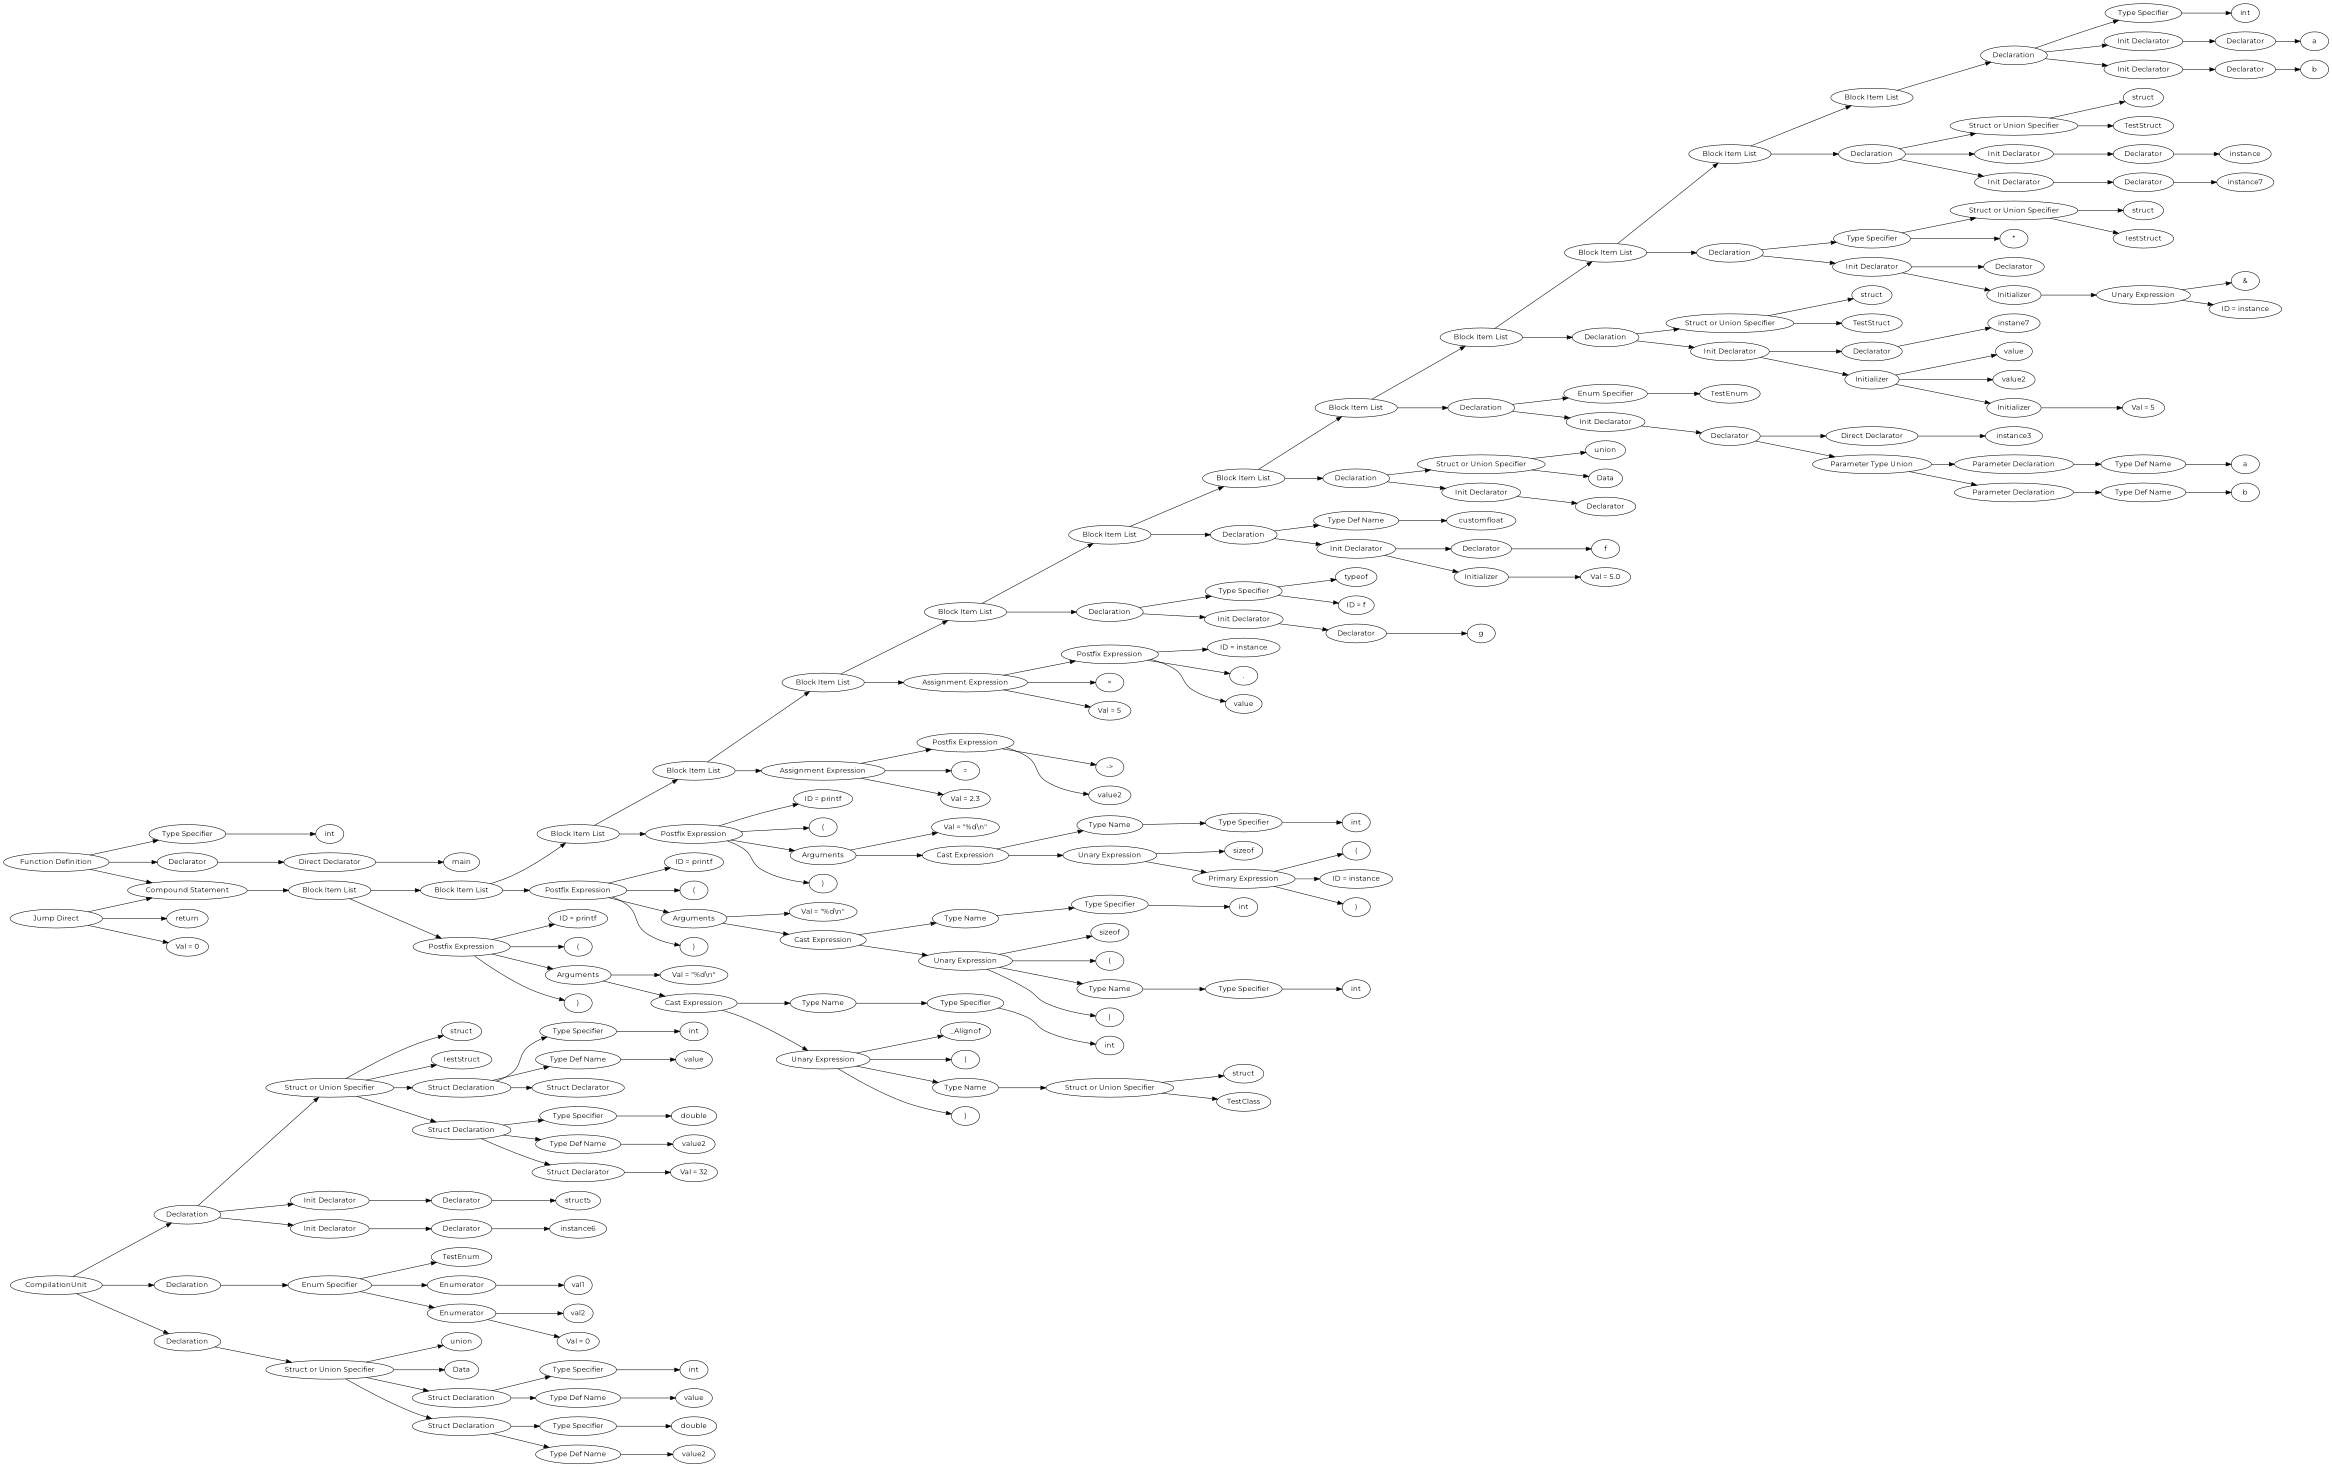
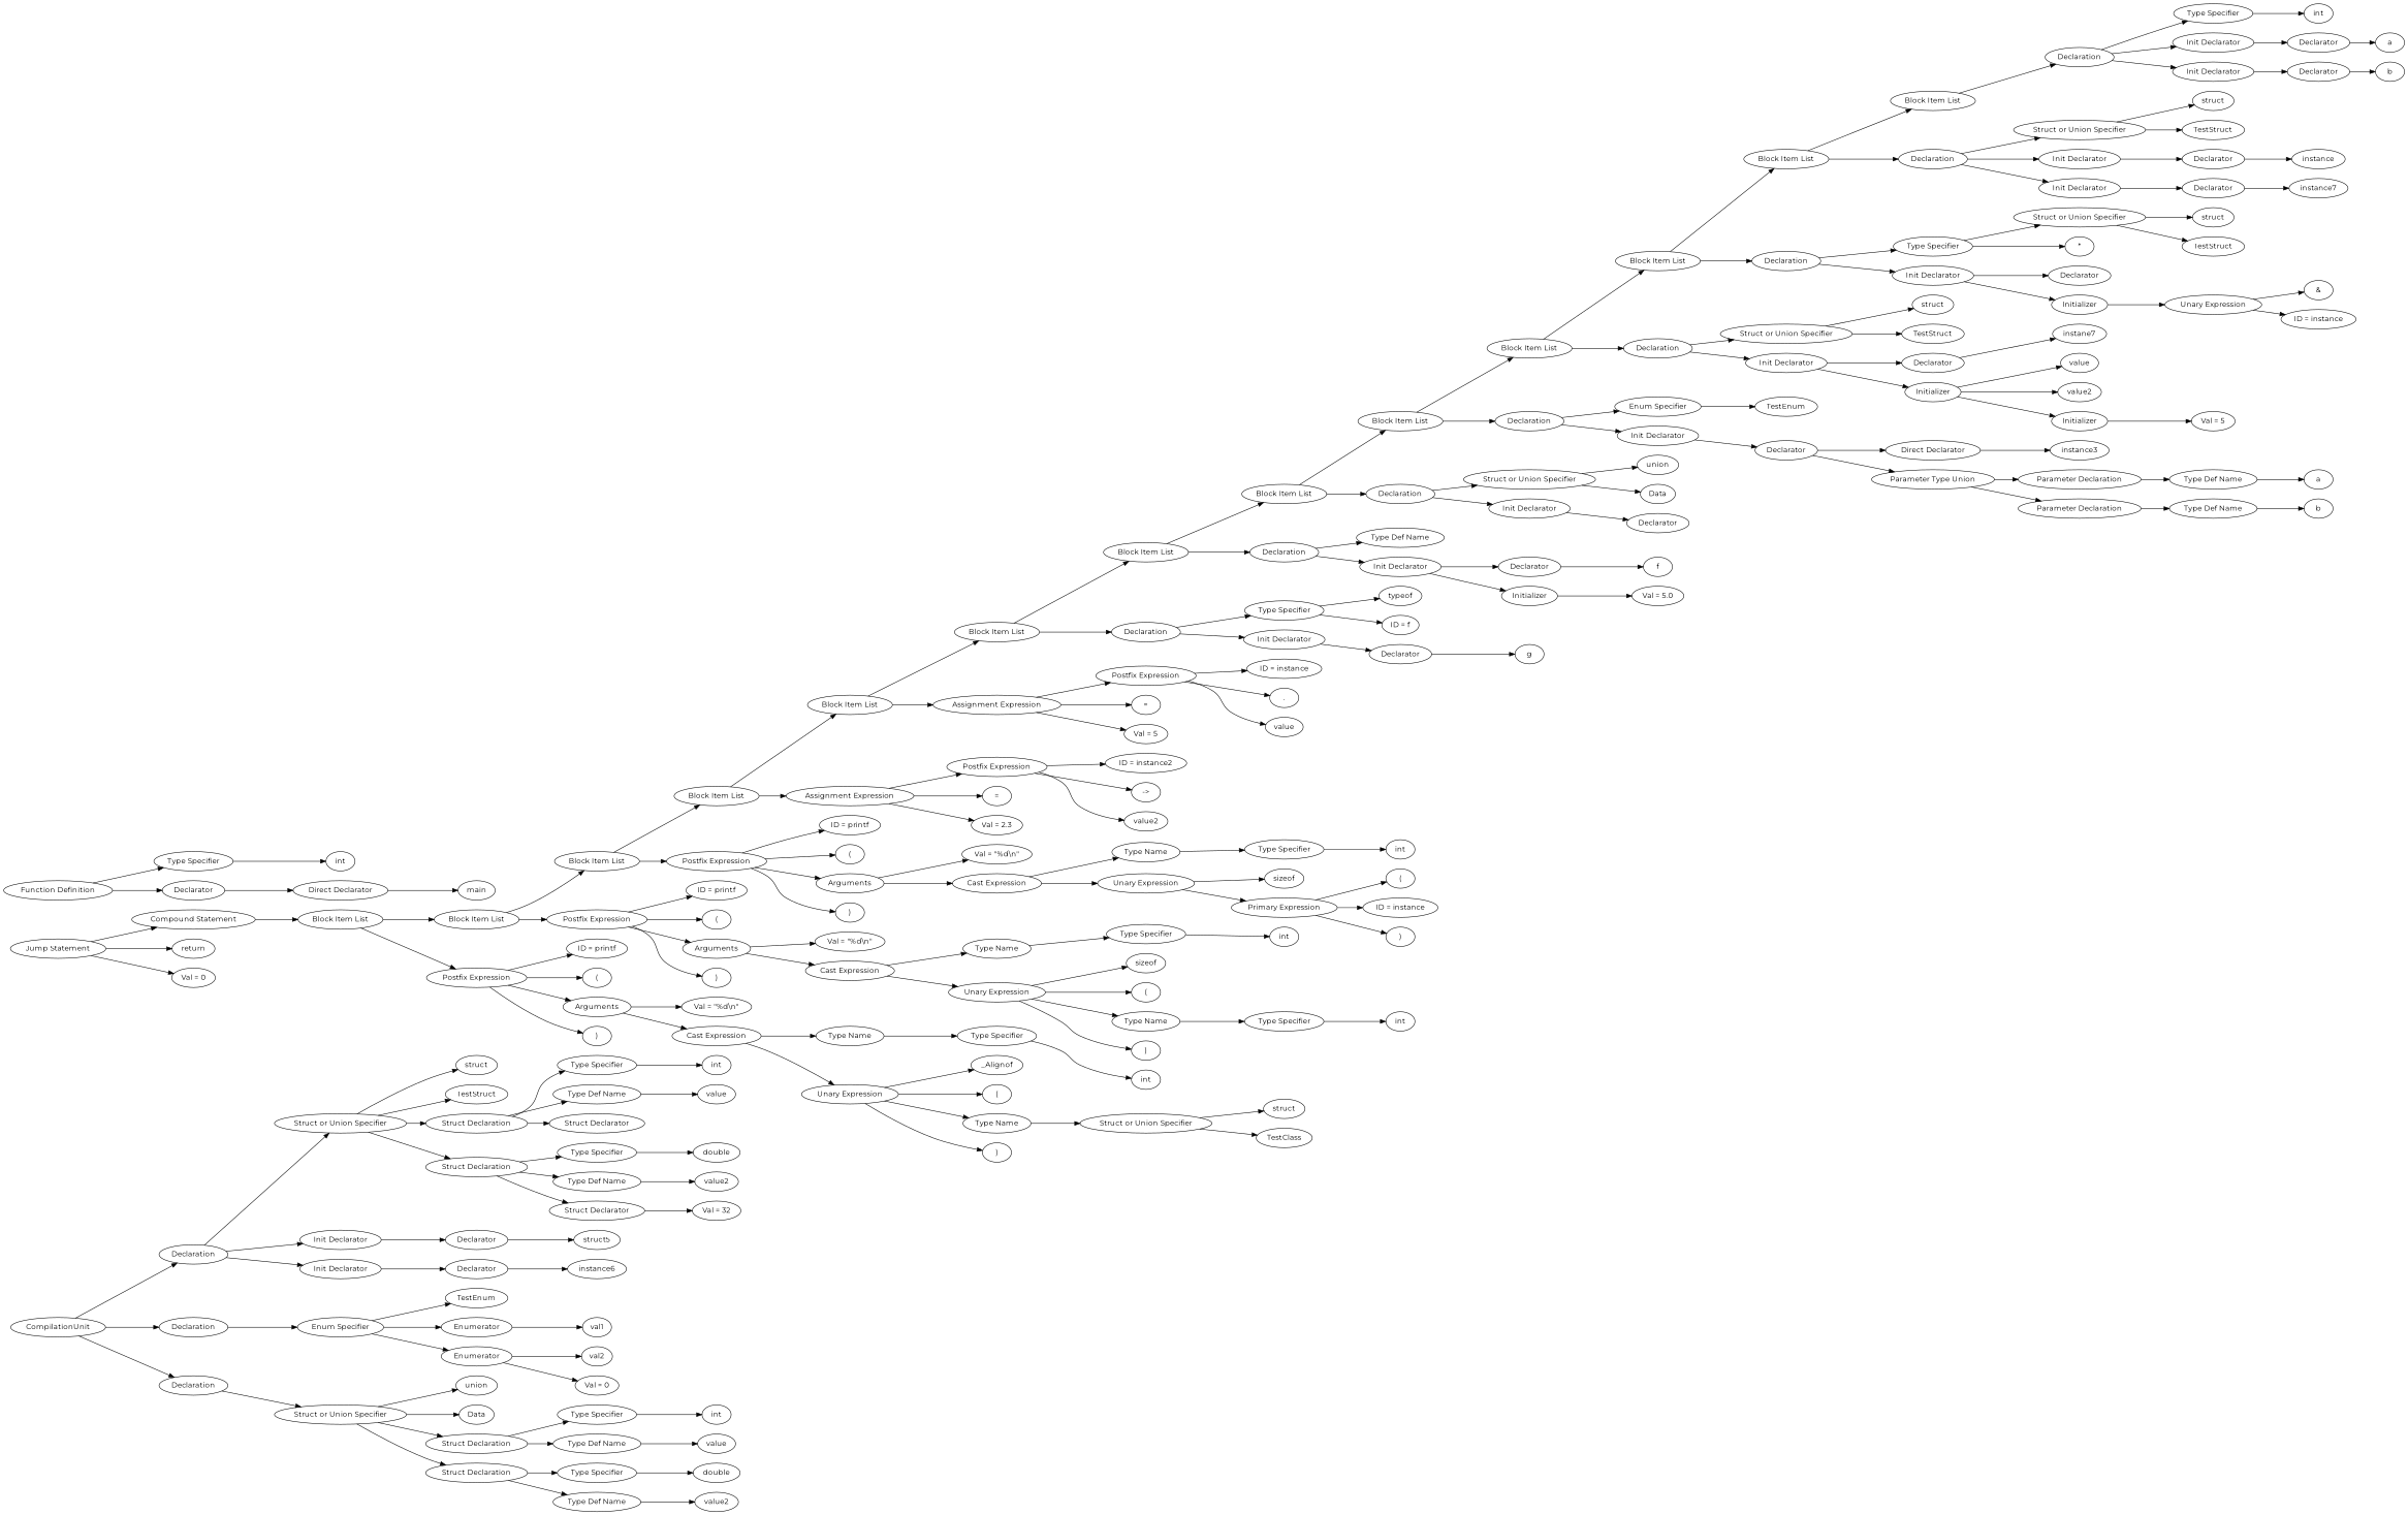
  digraph {
    fontname=Montserrat
    rankdir=LR
    node [fontname=Montserrat]
    edge [fontname=Montserrat]
    n1 [label=CompilationUnit]
    n2 [label=Declaration]
    n3 [label=Declaration]
    n4 [label=Declaration]
    n5 [label="Struct or Union Specifier"]
    n6 [label="Init Declarator"]
    n7 [label="Init Declarator"]
    n8 [label="Enum Specifier"]
    n9 [label="Struct or Union Specifier"]
    n10 [label="Function Definition"]
    n11 [label="Type Specifier"]
    n12 [label=Declarator]
    n13 [label="Compound Statement"]
    n14 [label=struct]
    n15 [label=TestStruct]
    n16 [label="Struct Declaration"]
    n17 [label="Struct Declaration"]
    n18 [label=Declarator]
    n19 [label=Declarator]
    n20 [label="Type Specifier"]
    n21 [label="Type Def Name"]
    n22 [label="Struct Declarator"]
    n23 [label="Type Specifier"]
    n24 [label="Type Def Name"]
    n25 [label="Struct Declarator"]
    n26 [label=int]
    n27 [label=value]
    n28 [label=double]
    n29 [label=value2]
    n30 [label="Val = 32"]
    n31 [label=struct5]
    n32 [label=instance6]
    n33 [label=TestEnum]
    n34 [label=Enumerator]
    n35 [label=Enumerator]
    n36 [label=val1]
    n37 [label=val2]
    n38 [label="Val = 0"]
    n39 [label=union]
    n40 [label=Data]
    n41 [label="Struct Declaration"]
    n42 [label="Struct Declaration"]
    n43 [label="Type Specifier"]
    n44 [label="Type Def Name"]
    n45 [label="Type Specifier"]
    n46 [label="Type Def Name"]
    n47 [label=int]
    n48 [label=value]
    n49 [label=double]
    n50 [label=value2]
    n51 [label=int]
    n52 [label="Direct Declarator"]
    n53 [label="Block Item List"]
    n54 [label=main]
    n55 [label="Block Item List"]
    n56 [label="Postfix Expression"]
-   n57 [label="Jump Direct"]
+   n57 [label="Jump Statement"]
    n58 [label=return]
    n59 [label="Val = 0"]
    n60 [label="Block Item List"]
    n61 [label="Postfix Expression"]
    n62 [label="ID = printf"]
    n63 [label="("]
    n64 [label=Arguments]
    n65 [label=")"]
    n66 [label="Block Item List"]
    n67 [label="Postfix Expression"]
    n68 [label="ID = printf"]
    n69 [label="("]
    n70 [label=Arguments]
    n71 [label=")"]
    n72 [label="Block Item List"]
    n73 [label="Assignment Expression"]
    n74 [label="ID = printf"]
    n75 [label="("]
    n76 [label=Arguments]
    n77 [label=")"]
    n78 [label="Block Item List"]
    n79 [label="Assignment Expression"]
    n80 [label="Postfix Expression"]
    n81 [label="="]
    n82 [label="Val = 2.3"]
    n83 [label="Block Item List"]
    n84 [label=Declaration]
    n85 [label="Postfix Expression"]
    n86 [label="="]
    n87 [label="Val = 5"]
    n88 [label="Block Item List"]
    n89 [label=Declaration]
    n90 [label="Type Specifier"]
    n91 [label="Init Declarator"]
    n92 [label="Block Item List"]
    n93 [label=Declaration]
    n94 [label="Type Def Name"]
    n95 [label="Init Declarator"]
    n96 [label="Block Item List"]
    n97 [label=Declaration]
    n98 [label="Struct or Union Specifier"]
    n99 [label="Init Declarator"]
    n100 [label="Block Item List"]
    n101 [label=Declaration]
    n102 [label="Enum Specifier"]
    n103 [label="Init Declarator"]
    n104 [label="Block Item List"]
    n105 [label=Declaration]
    n106 [label="Struct or Union Specifier"]
    n107 [label="Init Declarator"]
    n108 [label="Block Item List"]
    n109 [label=Declaration]
    n110 [label="Type Specifier"]
    n111 [label="Init Declarator"]
    n112 [label=Declaration]
    n113 [label="Struct or Union Specifier"]
    n114 [label="Init Declarator"]
    n115 [label="Init Declarator"]
    n116 [label="Type Specifier"]
    n117 [label="Init Declarator"]
    n118 [label="Init Declarator"]
    n119 [label=int]
    n120 [label=Declarator]
    n121 [label=Declarator]
    n122 [label=a]
    n123 [label=b]
    n124 [label=struct]
    n125 [label=TestStruct]
    n126 [label=Declarator]
    n127 [label=Declarator]
    n128 [label=instance]
    n129 [label=instance7]
    n130 [label="Struct or Union Specifier"]
    n131 [label="*"]
    n132 [label=Declarator]
    n133 [label=Initializer]
    n134 [label=struct]
    n135 [label=TestStruct]
    n136 [label="Unary Expression"]
    n137 [label="&"]
    n138 [label="ID = instance"]
    n139 [label=struct]
    n140 [label=TestStruct]
    n141 [label=Declarator]
    n142 [label=Initializer]
    n143 [label=instane7]
    n144 [label=value]
    n145 [label=value2]
    n146 [label=Initializer]
    n147 [label="Val = 5"]
    n148 [label=TestEnum]
    n149 [label=Declarator]
    n150 [label="Direct Declarator"]
    n151 [label="Parameter Type Union"]
    n152 [label=instance3]
    n153 [label="Parameter Declaration"]
    n154 [label="Parameter Declaration"]
    n155 [label="Type Def Name"]
    n156 [label="Type Def Name"]
    n157 [label=a]
    n158 [label=b]
    n159 [label=union]
    n160 [label=Data]
    n161 [label=Declarator]
-   n162 [label=customfloat]
    n163 [label=Declarator]
    n164 [label=Initializer]
    n165 [label=f]
    n166 [label="Val = 5.0"]
    n167 [label=typeof]
    n168 [label="ID = f"]
    n169 [label=Declarator]
    n170 [label=g]
    n171 [label="ID = instance"]
    n172 [label="."]
    n173 [label=value]
+   n174 [label="ID = instance2"]
    n175 [label="->"]
    n176 [label=value2]
    n177 [label="Val = \"%d\\n\""]
    n178 [label="Cast Expression"]
    n179 [label="Type Name"]
    n180 [label="Unary Expression"]
    n181 [label="Type Specifier"]
    n182 [label=sizeof]
    n183 [label="Primary Expression"]
    n184 [label=int]
    n185 [label="("]
    n186 [label="ID = instance"]
    n187 [label=")"]
    n188 [label="Val = \"%d\\n\""]
    n189 [label="Cast Expression"]
    n190 [label="Type Name"]
    n191 [label="Unary Expression"]
    n192 [label="Type Specifier"]
    n193 [label=sizeof]
    n194 [label="("]
    n195 [label="Type Name"]
    n196 [label=")"]
    n197 [label=int]
    n198 [label="Type Specifier"]
    n199 [label=int]
    n200 [label="Val = \"%d\\n\""]
    n201 [label="Cast Expression"]
    n202 [label="Type Name"]
    n203 [label="Unary Expression"]
    n204 [label="Type Specifier"]
    n205 [label=_Alignof]
    n206 [label="("]
    n207 [label="Type Name"]
    n208 [label=")"]
    n209 [label=int]
    n210 [label="Struct or Union Specifier"]
    n211 [label=struct]
    n212 [label=TestClass]
    n1 -> n2
    n1 -> n3
    n1 -> n4
    n2 -> n5
    n2 -> n6
    n2 -> n7
    n3 -> n8
    n4 -> n9
    n5 -> n14
    n5 -> n15
    n5 -> n16
    n5 -> n17
    n6 -> n18
    n7 -> n19
    n8 -> n33
    n8 -> n34
    n8 -> n35
    n9 -> n39
    n9 -> n40
    n9 -> n41
    n9 -> n42
    n10 -> n11
    n10 -> n12
-   n10 -> n13
    n11 -> n51
    n12 -> n52
    n13 -> n53
    n16 -> n20
    n16 -> n21
    n16 -> n22
    n17 -> n23
    n17 -> n24
    n17 -> n25
    n18 -> n31
    n19 -> n32
    n20 -> n26
    n21 -> n27
    n23 -> n28
    n24 -> n29
    n25 -> n30
    n34 -> n36
    n35 -> n37
    n35 -> n38
    n41 -> n43
    n41 -> n44
    n42 -> n45
    n42 -> n46
    n43 -> n47
    n44 -> n48
    n45 -> n49
    n46 -> n50
    n52 -> n54
    n53 -> n55
    n53 -> n56
    n55 -> n60
    n55 -> n61
    n56 -> n62
    n56 -> n63
    n56 -> n64
    n56 -> n65
    n57 -> n13
    n57 -> n58
    n57 -> n59
    n60 -> n66
    n60 -> n67
    n61 -> n68
    n61 -> n69
    n61 -> n70
    n61 -> n71
    n64 -> n200
    n64 -> n201
    n66 -> n72
    n66 -> n73
    n67 -> n74
    n67 -> n75
    n67 -> n76
    n67 -> n77
    n70 -> n188
    n70 -> n189
    n72 -> n78
    n72 -> n79
    n73 -> n80
    n73 -> n81
    n73 -> n82
    n76 -> n177
    n76 -> n178
    n78 -> n83
    n78 -> n84
    n79 -> n85
    n79 -> n86
    n79 -> n87
+   n80 -> n174
    n80 -> n175
    n80 -> n176
    n83 -> n88
    n83 -> n89
    n84 -> n90
    n84 -> n91
    n85 -> n171
    n85 -> n172
    n85 -> n173
    n88 -> n92
    n88 -> n93
    n89 -> n94
    n89 -> n95
    n90 -> n167
    n90 -> n168
    n91 -> n169
    n92 -> n96
    n92 -> n97
    n93 -> n98
    n93 -> n99
-   n94 -> n162
    n95 -> n163
    n95 -> n164
    n96 -> n100
    n96 -> n101
    n97 -> n102
    n97 -> n103
    n98 -> n159
    n98 -> n160
    n99 -> n161
    n100 -> n104
    n100 -> n105
    n101 -> n106
    n101 -> n107
    n102 -> n148
    n103 -> n149
    n104 -> n108
    n104 -> n109
    n105 -> n110
    n105 -> n111
    n106 -> n139
    n106 -> n140
    n107 -> n141
    n107 -> n142
    n108 -> n112
    n109 -> n113
    n109 -> n114
    n109 -> n115
    n110 -> n130
    n110 -> n131
    n111 -> n132
    n111 -> n133
    n112 -> n116
    n112 -> n117
    n112 -> n118
    n113 -> n124
    n113 -> n125
    n114 -> n126
    n115 -> n127
    n116 -> n119
    n117 -> n120
    n118 -> n121
    n120 -> n122
    n121 -> n123
    n126 -> n128
    n127 -> n129
    n130 -> n134
    n130 -> n135
    n133 -> n136
    n136 -> n137
    n136 -> n138
    n141 -> n143
    n142 -> n144
    n142 -> n145
    n142 -> n146
    n146 -> n147
    n149 -> n150
    n149 -> n151
    n150 -> n152
    n151 -> n153
    n151 -> n154
    n153 -> n155
    n154 -> n156
    n155 -> n157
    n156 -> n158
    n163 -> n165
    n164 -> n166
    n169 -> n170
    n178 -> n179
    n178 -> n180
    n179 -> n181
    n180 -> n182
    n180 -> n183
    n181 -> n184
    n183 -> n185
    n183 -> n186
    n183 -> n187
    n189 -> n190
    n189 -> n191
    n190 -> n192
    n191 -> n193
    n191 -> n194
    n191 -> n195
    n191 -> n196
    n192 -> n197
    n195 -> n198
    n198 -> n199
    n201 -> n202
    n201 -> n203
    n202 -> n204
    n203 -> n205
    n203 -> n206
    n203 -> n207
    n203 -> n208
    n204 -> n209
    n207 -> n210
    n210 -> n211
    n210 -> n212
  }
